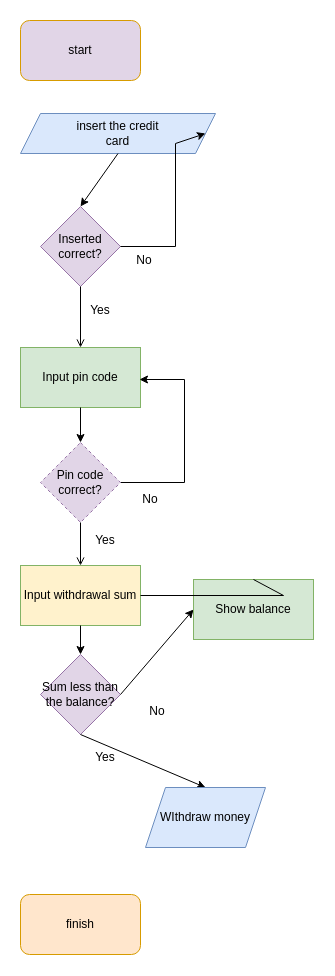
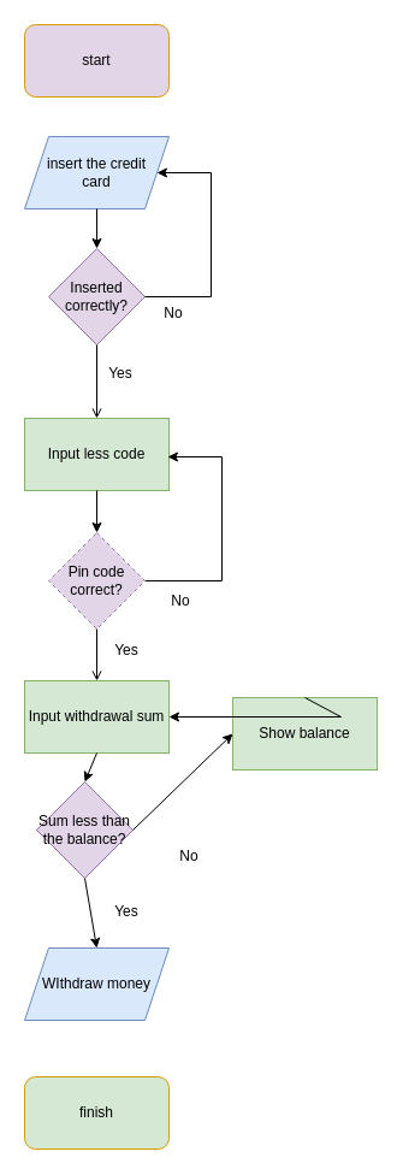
  <mxCell id="0" />
  <mxCell id="1" parent="0" />
  <mxCell id="2" value="start" style="rounded=1;whiteSpace=wrap;html=1;fillColor=#e1d5e7;strokeColor=#d79b00;" vertex="1" parent="1"><mxGeometry x="20" y="20" width="120" height="60" as="geometry" /></mxCell>
- <mxCell id="3" value="insert the credit &lt;br&gt;card" style="shape=parallelogram;perimeter=parallelogramPerimeter;whiteSpace=wrap;html=1;fixedSize=1;fillColor=#dae8fc;strokeColor=#6c8ebf;" vertex="1" parent="1"><mxGeometry x="20" y="113" width="195" height="40" as="geometry" /></mxCell>
- <mxCell id="4" value="Inserted correct?" style="rhombus;whiteSpace=wrap;html=1;fillColor=#e1d5e7;strokeColor=#9673a6;" vertex="1" parent="1"><mxGeometry x="40" y="206" width="80" height="80" as="geometry" /></mxCell>
+ <mxCell id="3" value="insert the credit &lt;br&gt;card" style="shape=parallelogram;perimeter=parallelogramPerimeter;whiteSpace=wrap;html=1;fixedSize=1;fillColor=#dae8fc;strokeColor=#6c8ebf;" vertex="1" parent="1"><mxGeometry x="20" y="113" width="120" height="60" as="geometry" /></mxCell>
+ <mxCell id="4" value="Inserted correctly?" style="rhombus;whiteSpace=wrap;html=1;fillColor=#e1d5e7;strokeColor=#9673a6;" vertex="1" parent="1"><mxGeometry x="40" y="206" width="80" height="80" as="geometry" /></mxCell>
  <mxCell id="5" value="" style="endArrow=classic;html=1;rounded=0;exitX=0.5;exitY=1;exitDx=0;exitDy=0;entryX=0.5;entryY=0;entryDx=0;entryDy=0;" edge="1" parent="1" source="3" target="4"><mxGeometry width="50" height="50" relative="1" as="geometry"><mxPoint x="94" y="90" as="sourcePoint" /><mxPoint x="91.905" y="123" as="targetPoint" /></mxGeometry></mxCell>
  <mxCell id="6" value="" style="endArrow=classic;html=1;rounded=0;exitX=1;exitY=0.5;exitDx=0;exitDy=0;entryX=1;entryY=0.5;entryDx=0;entryDy=0;" edge="1" parent="1" source="4" target="3"><mxGeometry width="50" height="50" relative="1" as="geometry"><mxPoint x="90" y="183" as="sourcePoint" /><mxPoint x="90" y="216" as="targetPoint" /><Array as="points"><mxPoint x="175" y="246" /><mxPoint x="175" y="143" /></Array></mxGeometry></mxCell>
  <mxCell id="7" value="No" style="text;html=1;strokeColor=none;fillColor=none;align=center;verticalAlign=middle;whiteSpace=wrap;rounded=0;" vertex="1" parent="1"><mxGeometry x="114" y="245" width="60" height="30" as="geometry" /></mxCell>
  <mxCell id="8" value="" style="endArrow=open;html=1;rounded=0;exitX=0.5;exitY=1;exitDx=0;exitDy=0;entryX=0.5;entryY=0;entryDx=0;entryDy=0;" edge="1" parent="1" source="4" target="10"><mxGeometry width="50" height="50" relative="1" as="geometry"><mxPoint x="102" y="251" as="sourcePoint" /><mxPoint x="80" y="341" as="targetPoint" /></mxGeometry></mxCell>
  <mxCell id="9" value="Yes" style="text;html=1;strokeColor=none;fillColor=none;align=center;verticalAlign=middle;whiteSpace=wrap;rounded=0;" vertex="1" parent="1"><mxGeometry x="70" y="295" width="60" height="30" as="geometry" /></mxCell>
- <mxCell id="10" value="Input pin code" style="rounded=0;whiteSpace=wrap;html=1;fillColor=#d5e8d4;strokeColor=#82b366;" vertex="1" parent="1"><mxGeometry x="20" y="347" width="120" height="60" as="geometry" /></mxCell>
+ <mxCell id="10" value="Input less code" style="rounded=0;whiteSpace=wrap;html=1;fillColor=#d5e8d4;strokeColor=#82b366;" vertex="1" parent="1"><mxGeometry x="20" y="347" width="120" height="60" as="geometry" /></mxCell>
  <mxCell id="11" value="" style="endArrow=classic;html=1;rounded=0;exitX=0.5;exitY=1;exitDx=0;exitDy=0;" edge="1" parent="1" source="10" target="15"><mxGeometry width="50" height="50" relative="1" as="geometry"><mxPoint x="83.58" y="430" as="sourcePoint" /><mxPoint x="80" y="460" as="targetPoint" /></mxGeometry></mxCell>
  <mxCell id="12" value="" style="endArrow=classic;html=1;rounded=0;exitX=1;exitY=0.5;exitDx=0;exitDy=0;entryX=1;entryY=0.5;entryDx=0;entryDy=0;" edge="1" parent="1" source="15"><mxGeometry width="50" height="50" relative="1" as="geometry"><mxPoint x="129" y="482" as="sourcePoint" /><mxPoint x="139" y="379" as="targetPoint" /><Array as="points"><mxPoint x="184" y="482" /><mxPoint x="184" y="379" /></Array></mxGeometry></mxCell>
  <mxCell id="13" value="No" style="text;html=1;strokeColor=none;fillColor=none;align=center;verticalAlign=middle;whiteSpace=wrap;rounded=0;" vertex="1" parent="1"><mxGeometry x="120" y="484" width="60" height="30" as="geometry" /></mxCell>
  <mxCell id="14" value="Yes" style="text;html=1;strokeColor=none;fillColor=none;align=center;verticalAlign=middle;whiteSpace=wrap;rounded=0;" vertex="1" parent="1"><mxGeometry x="75" y="525" width="60" height="30" as="geometry" /></mxCell>
  <mxCell id="15" value="Pin code correct?" style="rhombus;whiteSpace=wrap;html=1;fillColor=#e1d5e7;strokeColor=#9673a6;dashed=1;" vertex="1" parent="1"><mxGeometry x="40" y="442" width="80" height="80" as="geometry" /></mxCell>
  <mxCell id="16" value="" style="endArrow=open;html=1;rounded=0;exitX=0.5;exitY=1;exitDx=0;exitDy=0;entryX=0.5;entryY=0;entryDx=0;entryDy=0;" edge="1" parent="1" source="15" target="17"><mxGeometry width="50" height="50" relative="1" as="geometry"><mxPoint x="8" y="476" as="sourcePoint" /><mxPoint x="80" y="583" as="targetPoint" /></mxGeometry></mxCell>
- <mxCell id="17" value="Input withdrawal sum" style="rounded=0;whiteSpace=wrap;html=1;fillColor=#fff2cc;strokeColor=#82b366;" vertex="1" parent="1"><mxGeometry x="20" y="565" width="120" height="60" as="geometry" /></mxCell>
- <mxCell id="18" value="Sum less than the balance?" style="rhombus;whiteSpace=wrap;html=1;fillColor=#e1d5e7;strokeColor=#9673a6;" vertex="1" parent="1"><mxGeometry x="40" y="654" width="80" height="80" as="geometry" /></mxCell>
+ <mxCell id="17" value="Input withdrawal sum" style="rounded=0;whiteSpace=wrap;html=1;fillColor=#d5e8d4;strokeColor=#82b366;" vertex="1" parent="1"><mxGeometry x="20" y="565" width="120" height="60" as="geometry" /></mxCell>
+ <mxCell id="18" value="Sum less than the balance?" style="rhombus;whiteSpace=wrap;html=1;fillColor=#e1d5e7;strokeColor=#9673a6;" vertex="1" parent="1"><mxGeometry x="30" y="649" width="80" height="80" as="geometry" /></mxCell>
  <mxCell id="19" value="" style="endArrow=classic;html=1;rounded=0;exitX=0.5;exitY=1;exitDx=0;exitDy=0;entryX=0.5;entryY=0;entryDx=0;entryDy=0;" edge="1" parent="1" source="17" target="18"><mxGeometry width="50" height="50" relative="1" as="geometry"><mxPoint x="237" y="665" as="sourcePoint" /><mxPoint x="287" y="615" as="targetPoint" /></mxGeometry></mxCell>
  <mxCell id="20" value="" style="endArrow=classic;html=1;rounded=0;exitX=0.5;exitY=1;exitDx=0;exitDy=0;entryX=0.5;entryY=0;entryDx=0;entryDy=0;" edge="1" parent="1" source="18" target="26"><mxGeometry width="50" height="50" relative="1" as="geometry"><mxPoint x="43" y="476" as="sourcePoint" /><mxPoint x="80" y="781.333" as="targetPoint" /></mxGeometry></mxCell>
  <mxCell id="21" value="Yes" style="text;html=1;strokeColor=none;fillColor=none;align=center;verticalAlign=middle;whiteSpace=wrap;rounded=0;" vertex="1" parent="1"><mxGeometry x="75" y="742" width="60" height="30" as="geometry" /></mxCell>
  <mxCell id="22" value="" style="endArrow=classic;html=1;rounded=0;exitX=1;exitY=0.5;exitDx=0;exitDy=0;entryX=0;entryY=0.5;entryDx=0;entryDy=0;" edge="1" parent="1" source="18" target="24"><mxGeometry width="50" height="50" relative="1" as="geometry"><mxPoint x="43" y="711" as="sourcePoint" /><mxPoint x="197" y="694" as="targetPoint" /></mxGeometry></mxCell>
  <mxCell id="23" value="No" style="text;html=1;strokeColor=none;fillColor=none;align=center;verticalAlign=middle;whiteSpace=wrap;rounded=0;" vertex="1" parent="1"><mxGeometry x="127" y="696" width="60" height="30" as="geometry" /></mxCell>
  <mxCell id="24" value="Show balance" style="rounded=0;whiteSpace=wrap;html=1;fillColor=#d5e8d4;strokeColor=#82b366;" vertex="1" parent="1"><mxGeometry x="193" y="579" width="120" height="60" as="geometry" /></mxCell>
- <mxCell id="25" value="" style="endArrow=none;html=1;rounded=0;exitX=0.5;exitY=0;exitDx=0;exitDy=0;entryX=1;entryY=0.5;entryDx=0;entryDy=0;" edge="1" parent="1" source="24" target="17"><mxGeometry width="50" height="50" relative="1" as="geometry"><mxPoint x="270" y="652" as="sourcePoint" /><mxPoint x="320" y="602" as="targetPoint" /><Array as="points"><mxPoint x="283" y="595" /></Array></mxGeometry></mxCell>
- <mxCell id="26" value="WIthdraw money" style="shape=parallelogram;perimeter=parallelogramPerimeter;whiteSpace=wrap;html=1;fixedSize=1;fillColor=#dae8fc;strokeColor=#6c8ebf;" vertex="1" parent="1"><mxGeometry x="145" y="787" width="120" height="60" as="geometry" /></mxCell>
- <mxCell id="27" value="finish" style="rounded=1;whiteSpace=wrap;html=1;fillColor=#ffe6cc;strokeColor=#d79b00;" vertex="1" parent="1"><mxGeometry x="20" y="894" width="120" height="60" as="geometry" /></mxCell>
+ <mxCell id="25" value="" style="endArrow=classic;html=1;rounded=0;exitX=0.5;exitY=0;exitDx=0;exitDy=0;entryX=1;entryY=0.5;entryDx=0;entryDy=0;" edge="1" parent="1" source="24" target="17"><mxGeometry width="50" height="50" relative="1" as="geometry"><mxPoint x="270" y="652" as="sourcePoint" /><mxPoint x="320" y="602" as="targetPoint" /><Array as="points"><mxPoint x="283" y="595" /></Array></mxGeometry></mxCell>
+ <mxCell id="26" value="WIthdraw money" style="shape=parallelogram;perimeter=parallelogramPerimeter;whiteSpace=wrap;html=1;fixedSize=1;fillColor=#dae8fc;strokeColor=#6c8ebf;" vertex="1" parent="1"><mxGeometry x="20" y="787" width="120" height="60" as="geometry" /></mxCell>
+ <mxCell id="27" value="finish" style="rounded=1;whiteSpace=wrap;html=1;fillColor=#d5e8d4;strokeColor=#d79b00;" vertex="1" parent="1"><mxGeometry x="20" y="894" width="120" height="60" as="geometry" /></mxCell>
